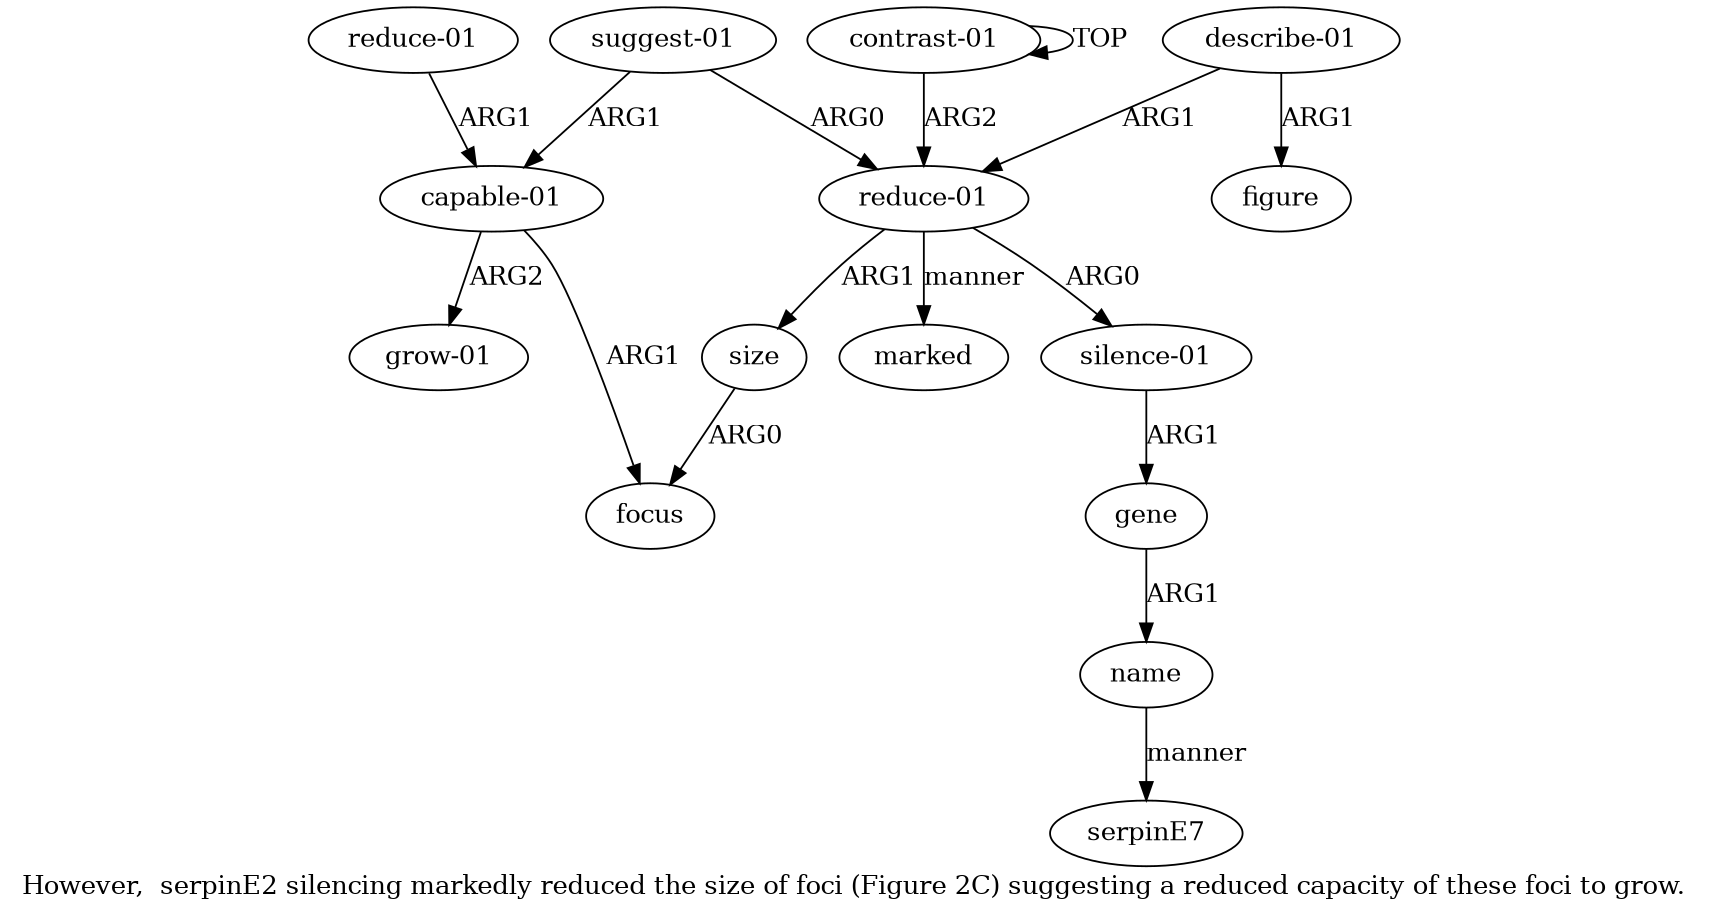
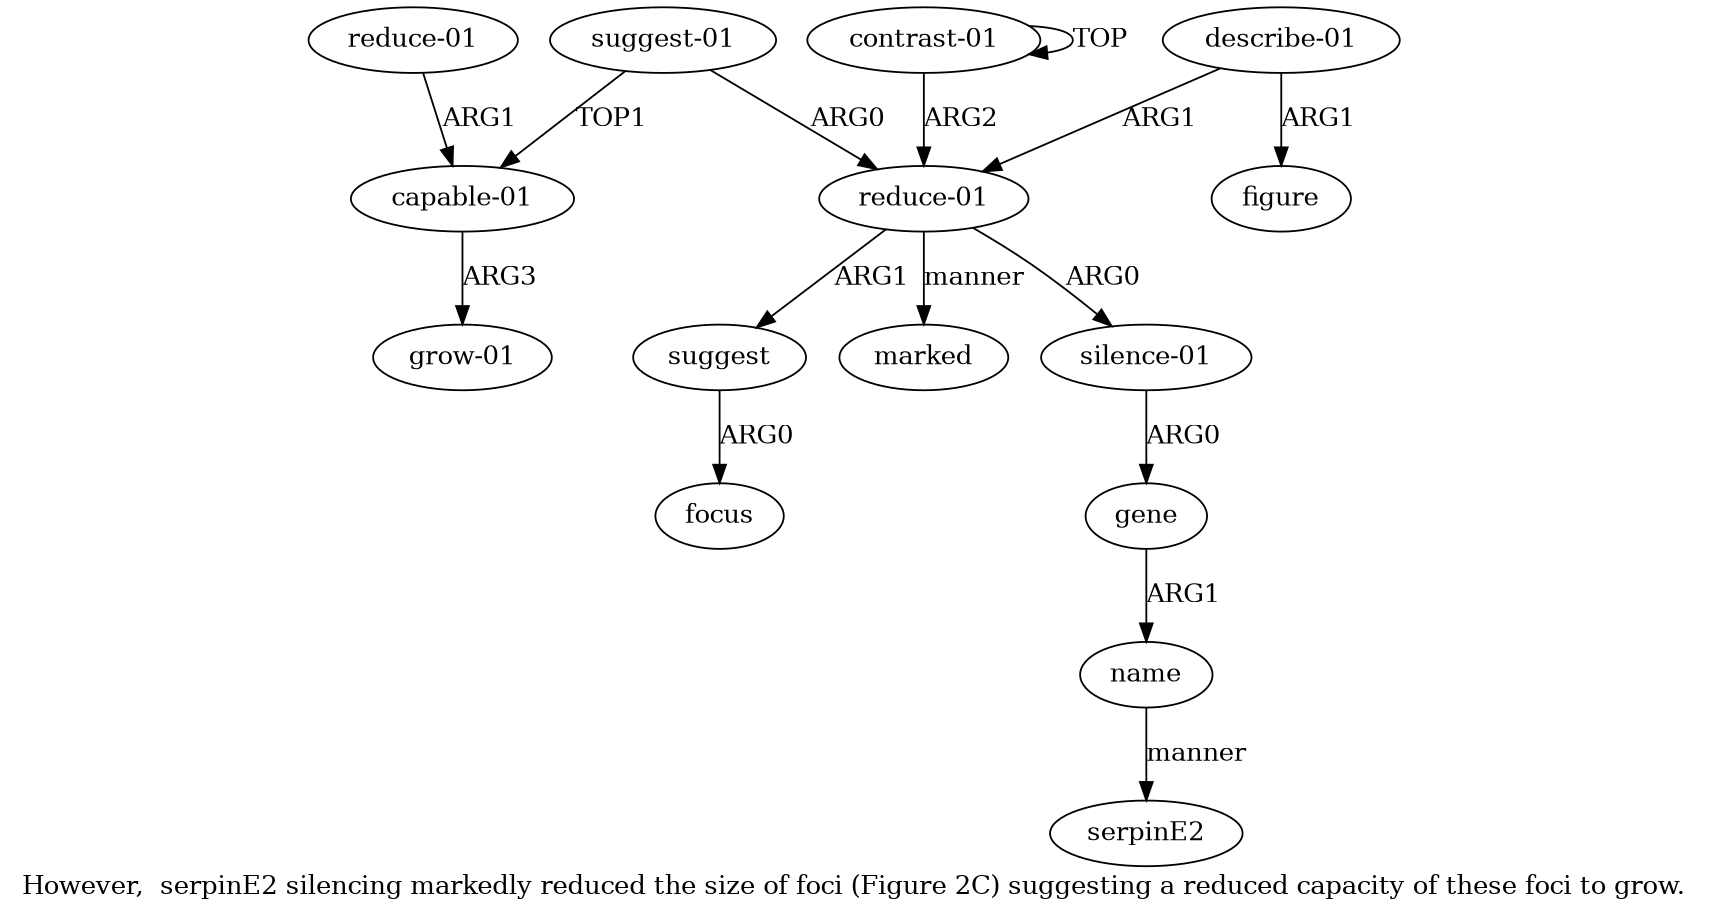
  digraph {
    label="However,  serpinE2 silencing markedly reduced the size of foci (Figure 2C) suggesting a reduced capacity of these foci to grow."
    node [color=black gold_label="reduce-01" test_label="reduce-01"]
    edge [color=black gold_label=ARG1 test_label=ARG1]
    n1 [gold_ind=11 gold_label="capable-01" label="capable-01" test_ind=11 test_label="capable-01"]
    n2 [gold_ind=12 gold_label="grow-01" label="grow-01" test_ind=12 test_label="grow-01"]
    n3 [gold_ind=6 gold_label=focus label=focus test_ind=6 test_label=focus]
    n4 [gold_ind=10 gold_label="suggest-01" label="suggest-01" test_ind=10 test_label="suggest-01"]
    n5 [gold_ind=1 label="reduce-01" test_ind=1]
    n6 [gold_ind=2 gold_label="silence-01" label="silence-01" test_ind=2 test_label="silence-01"]
-   n7 [gold_ind=5 gold_label=size label=size test_ind=5 test_label=size]
+   n7 [gold_ind=5 gold_label=size label=suggest test_ind=5 test_label=size]
    n8 [gold_ind=7 gold_label=marked label=marked test_ind=7 test_label=marked]
    n9 [gold_ind=3 gold_label=gene label=gene test_ind=3 test_label=gene]
    n10 [gold_ind=13 label="reduce-01" test_ind=13]
    n11 [gold_ind=4 gold_label=name label=name test_ind=4 test_label=name]
    n12 [gold_ind=0 gold_label="contrast-01" label="contrast-01" test_ind=0 test_label="contrast-01"]
-   n13 [gold_ind=-1 gold_label=serpinE2 label=serpinE7 test_ind=-1 test_label=serpinE2]
+   n13 [gold_ind=-1 gold_label=serpinE2 label=serpinE2 test_ind=-1 test_label=serpinE2]
    n14 [gold_ind=9 gold_label=figure label=figure test_ind=9 test_label=figure]
    n15 [gold_ind=8 gold_label="describe-01" label="describe-01" test_ind=8 test_label="describe-01"]
-   n1 -> n2 [gold_label=ARG2 label=ARG2 test_label=ARG2]
-   n1 -> n3 [label=ARG1]
-   n4 -> n1 [label=ARG1]
+   n1 -> n2 [gold_label=ARG2 label=ARG3 test_label=ARG2]
+   n4 -> n1 [label=TOP1]
    n4 -> n5 [gold_label=ARG0 label=ARG0 test_label=ARG0]
    n5 -> n6 [gold_label=ARG0 label=ARG0 test_label=ARG0]
    n5 -> n7 [label=ARG1]
    n5 -> n8 [gold_label=manner label=manner test_label=manner]
-   n6 -> n9 [label=ARG1]
+   n6 -> n9 [label=ARG0]
    n7 -> n3 [gold_label=poss label=ARG0 test_label=poss]
    n9 -> n11 [gold_label=name label=ARG1 test_label=name]
    n10 -> n1 [label=ARG1]
    n11 -> n13 [gold_label=op1 label=manner test_label=op1]
    n12 -> n5 [gold_label=ARG2 label=ARG2 test_label=ARG2]
    n12 -> n12 [gold_label=TOP label=TOP test_label=TOP]
    n15 -> n5 [label=ARG1]
    n15 -> n14 [gold_label=ARG0 label=ARG1 test_label=ARG0]
  }
